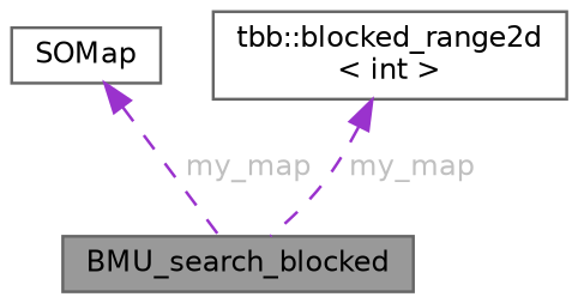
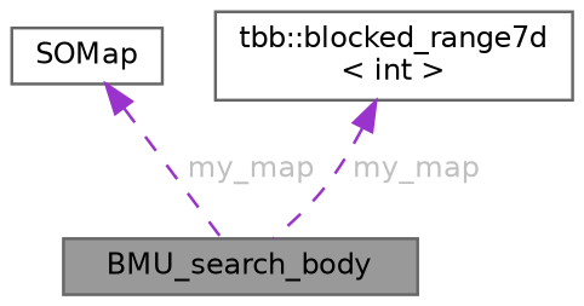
  digraph {
    node [color=gray40 fillcolor=white fontname=Helvetica fontsize=10 shape=box style=filled]
    edge [color=darkorchid3 dir=back fontcolor=grey fontname=Helvetica fontsize=10 labelfontname=Helvetica labelfontsize=10 style=dashed]
-   n1 [fillcolor=grey60 fontcolor=black height=0.2 label=BMU_search_blocked width=0.4]
+   n1 [fillcolor=grey60 fontcolor=black height=0.2 label=BMU_search_body width=0.4]
    n2 [height=0.2 label=SOMap width=0.4]
-   n3 [height=0.2 label="tbb::blocked_range2d\l\< int \>" width=0.4]
+   n3 [height=0.2 label="tbb::blocked_range7d\l\< int \>" width=0.4]
    n2 -> n1 [label=" my_map"]
    n3 -> n1 [label=" my_map"]
  }
